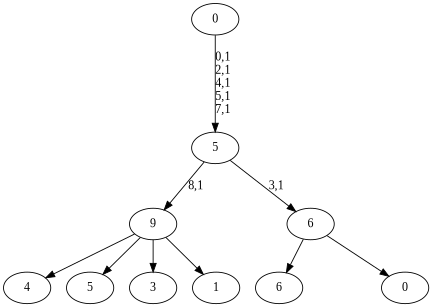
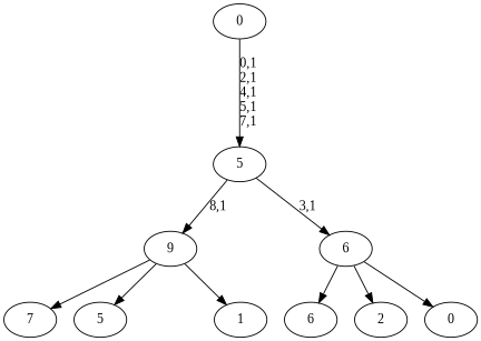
  digraph {
    fontname="Liberation Serif"
    node [fontname="Liberation Serif"]
    edge [fontname="Liberation Serif"]
-   n1 [label=4]
+   n1 [label=7]
    n2 [label=6]
    n3 [label=5]
-   n4 [label=3]
+   n5 [label=2]
    n6 [label=1]
    n7 [label=9]
    n8 [label=0]
    6
    5
    0
    n7 -> n1
    n7 -> n3
-   n7 -> n4
    n7 -> n6
    6 -> n2
+   6 -> n5
    6 -> n8
    5 -> n7 [label="8,1"]
    5 -> 6 [label="3,1"]
    0 -> 5 [label="0,1\n2,1\n4,1\n5,1\n7,1"]
  }
